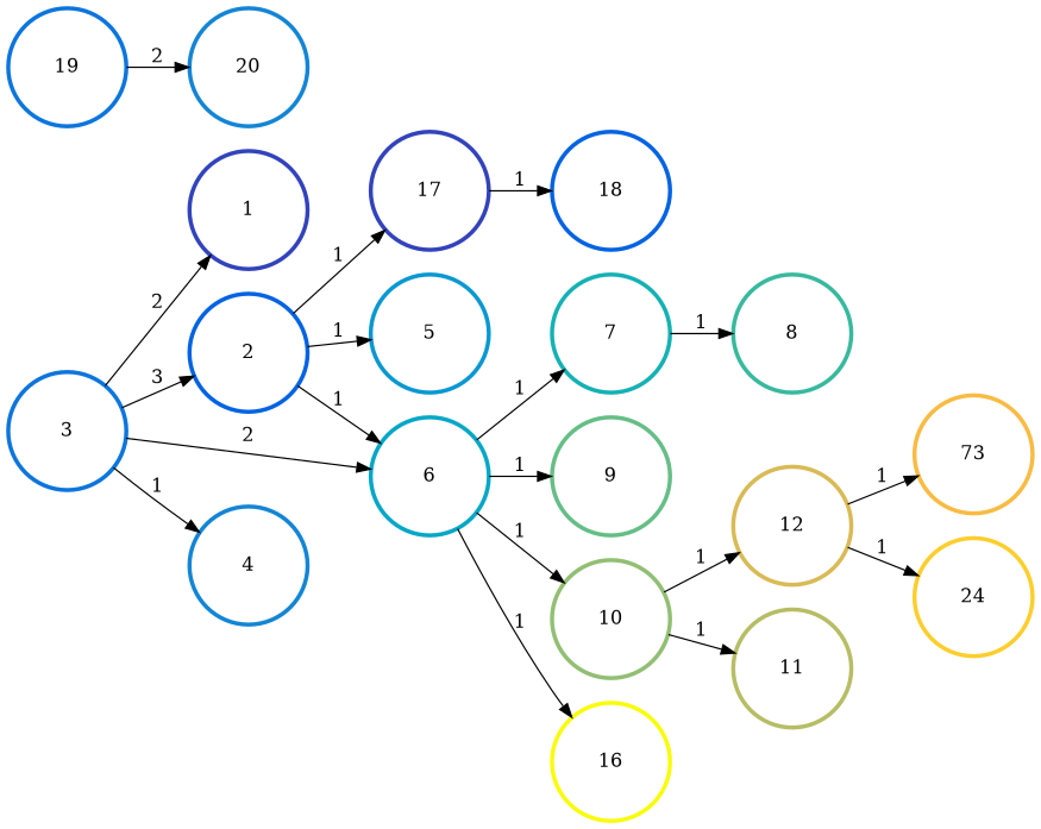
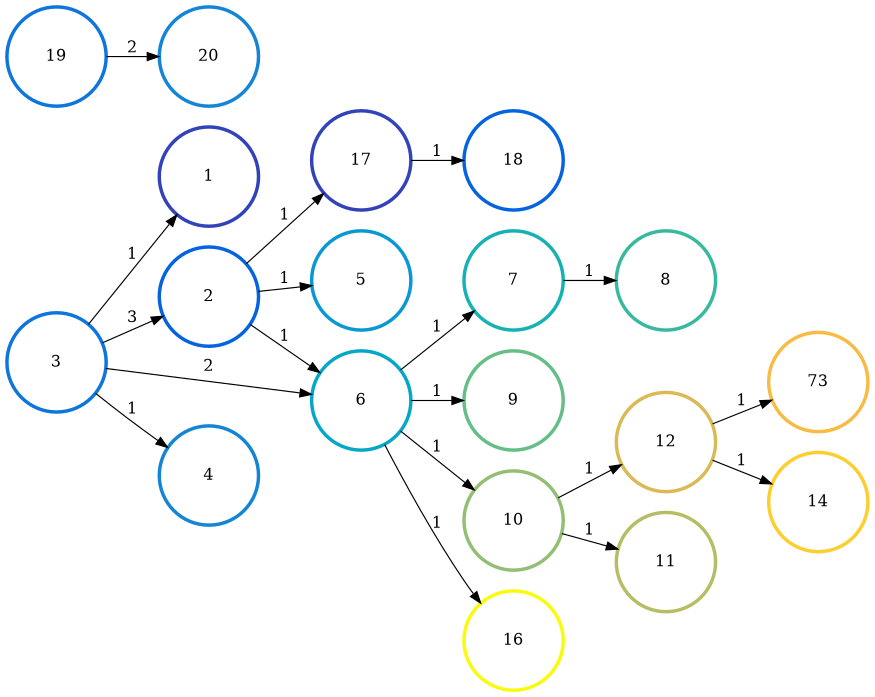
  digraph {
    rankdir=LR
    node [color="#3243BA" penwidth=3]
    edge [color=black penwidth=1]
    n1 [height=1.2 label=1 width=1.2]
    n2 [color="#0363E1" height=1.2 label=2 width=1.2]
    n3 [color="#0998D1" height=1.2 label=5 width=1.2]
    n4 [color="#06A7C6" height=1.2 label=6 width=1.2]
    n5 [height=1.2 label=17 width=1.2]
    n6 [color="#15B1B4" height=1.2 label=7 width=1.2]
    n7 [color="#65BE86" height=1.2 label=9 width=1.2]
    n8 [color="#92BF73" height=1.2 label=10 width=1.2]
    n9 [color="#F9FB0E" height=1.2 label=16 width=1.2]
    n10 [color="#0363E1" height=1.2 label=18 width=1.2]
    n11 [color="#0D75DC" height=1.2 label=19 width=1.2]
    n12 [color="#1485D4" height=1.2 label=20 width=1.2]
    n13 [color="#0D75DC" height=1.2 label=3 width=1.2]
    n14 [color="#1485D4" height=1.2 label=4 width=1.2]
    n15 [color="#38B99E" height=1.2 label=8 width=1.2]
    n16 [color="#B7BD64" height=1.2 label=11 width=1.2]
    n17 [color="#D9BA56" height=1.2 label=12 width=1.2]
    n18 [color="#F8BB44" height=1.2 label=73 width=1.2]
-   n19 [color="#FCCE2E" height=1.2 label=24 width=1.2]
+   n19 [color="#FCCE2E" height=1.2 label=14 width=1.2]
    n2 -> n3 [label=1]
    n2 -> n4 [label=1]
    n2 -> n5 [label=1]
    n4 -> n6 [label=1]
    n4 -> n7 [label=1]
    n4 -> n8 [label=1]
    n4 -> n9 [label=1]
    n5 -> n10 [label=1]
    n6 -> n15 [label=1]
    n8 -> n16 [label=1]
    n8 -> n17 [label=1]
    n11 -> n12 [label=2]
-   n13 -> n1 [label=2]
+   n13 -> n1 [label=1]
    n13 -> n2 [label=3]
    n13 -> n4 [label=2]
    n13 -> n14 [label=1]
    n17 -> n18 [label=1]
    n17 -> n19 [label=1]
  }
